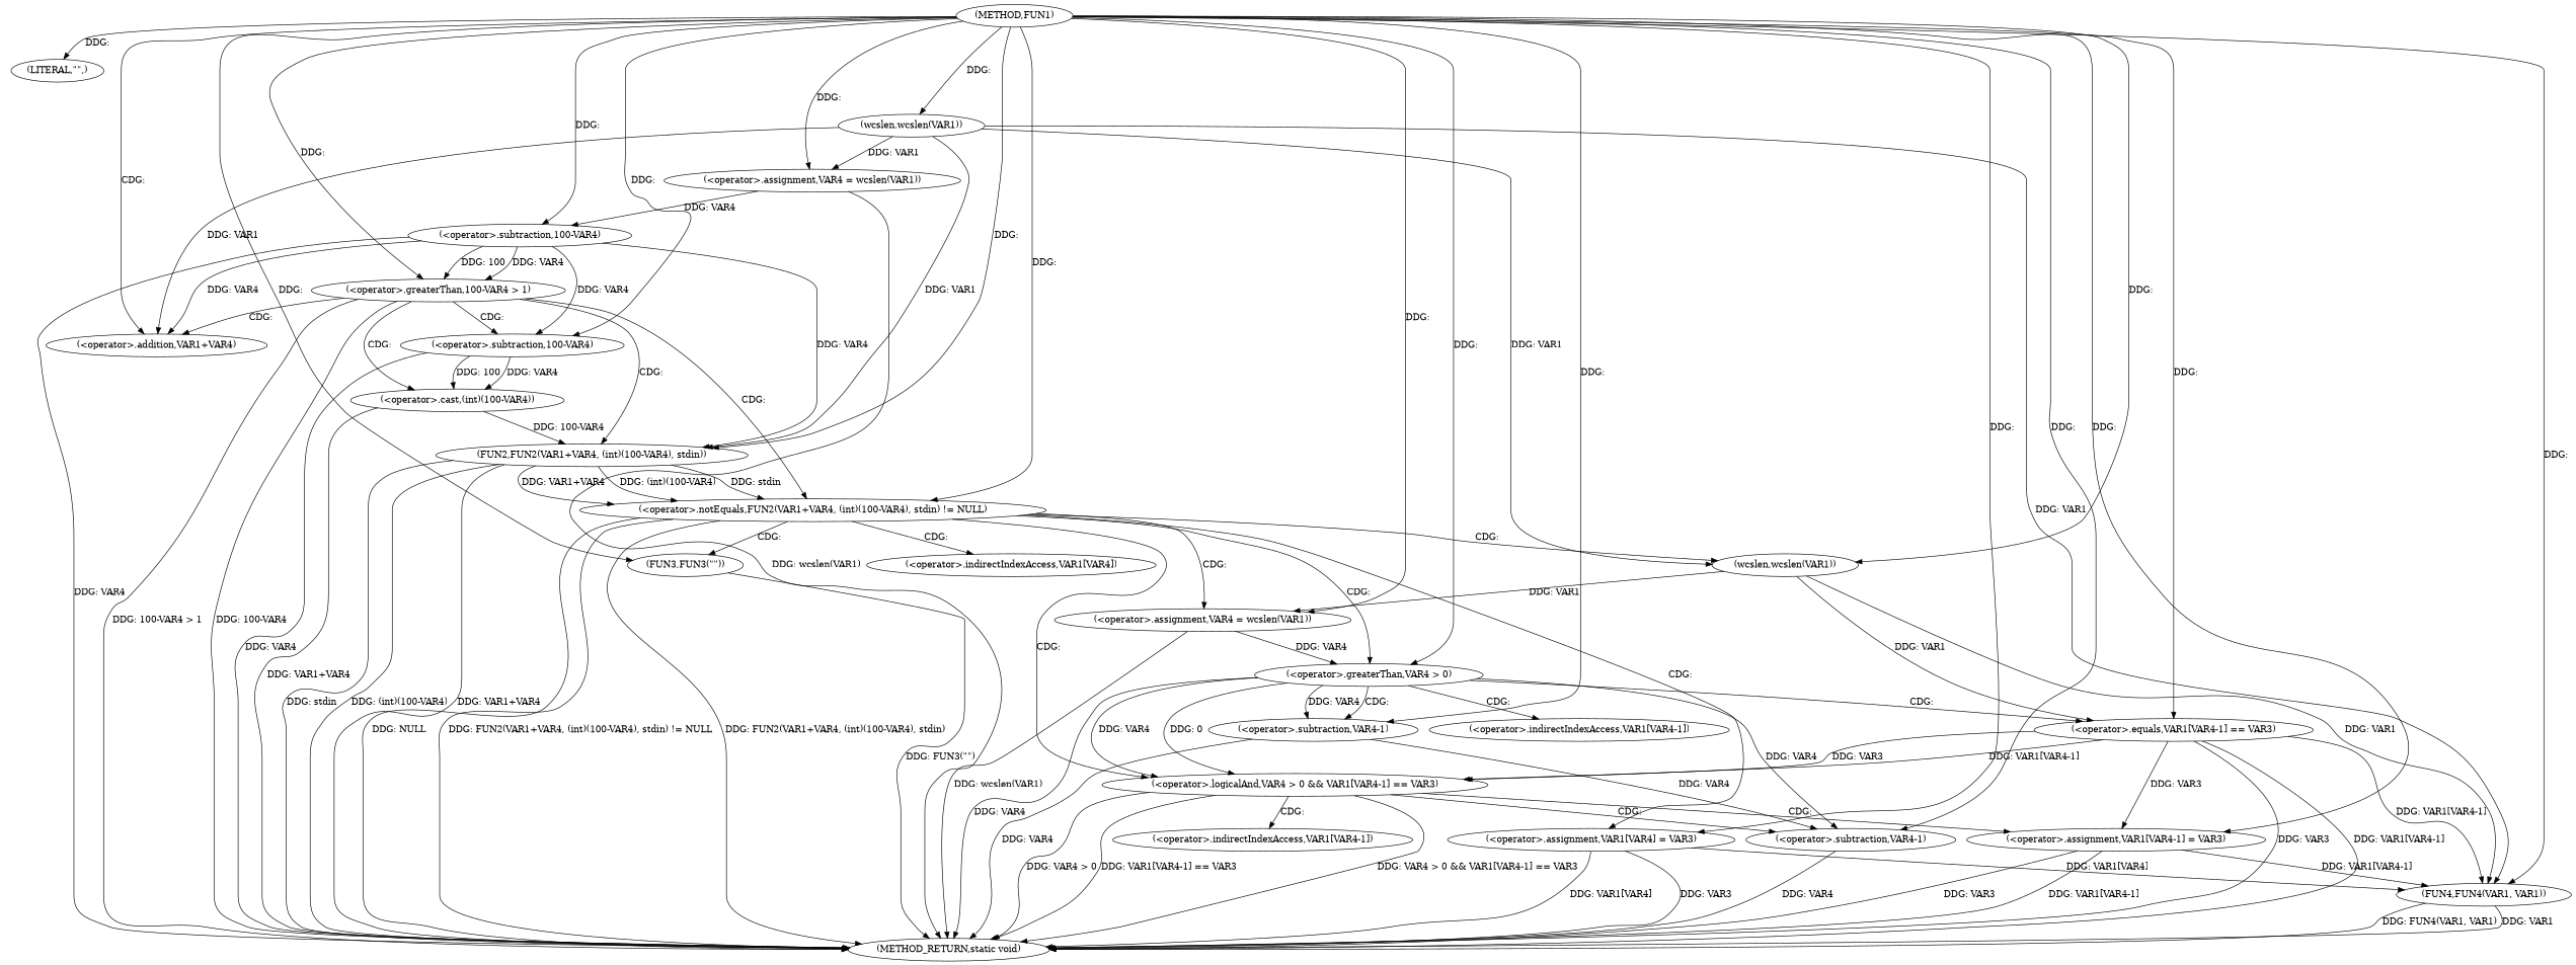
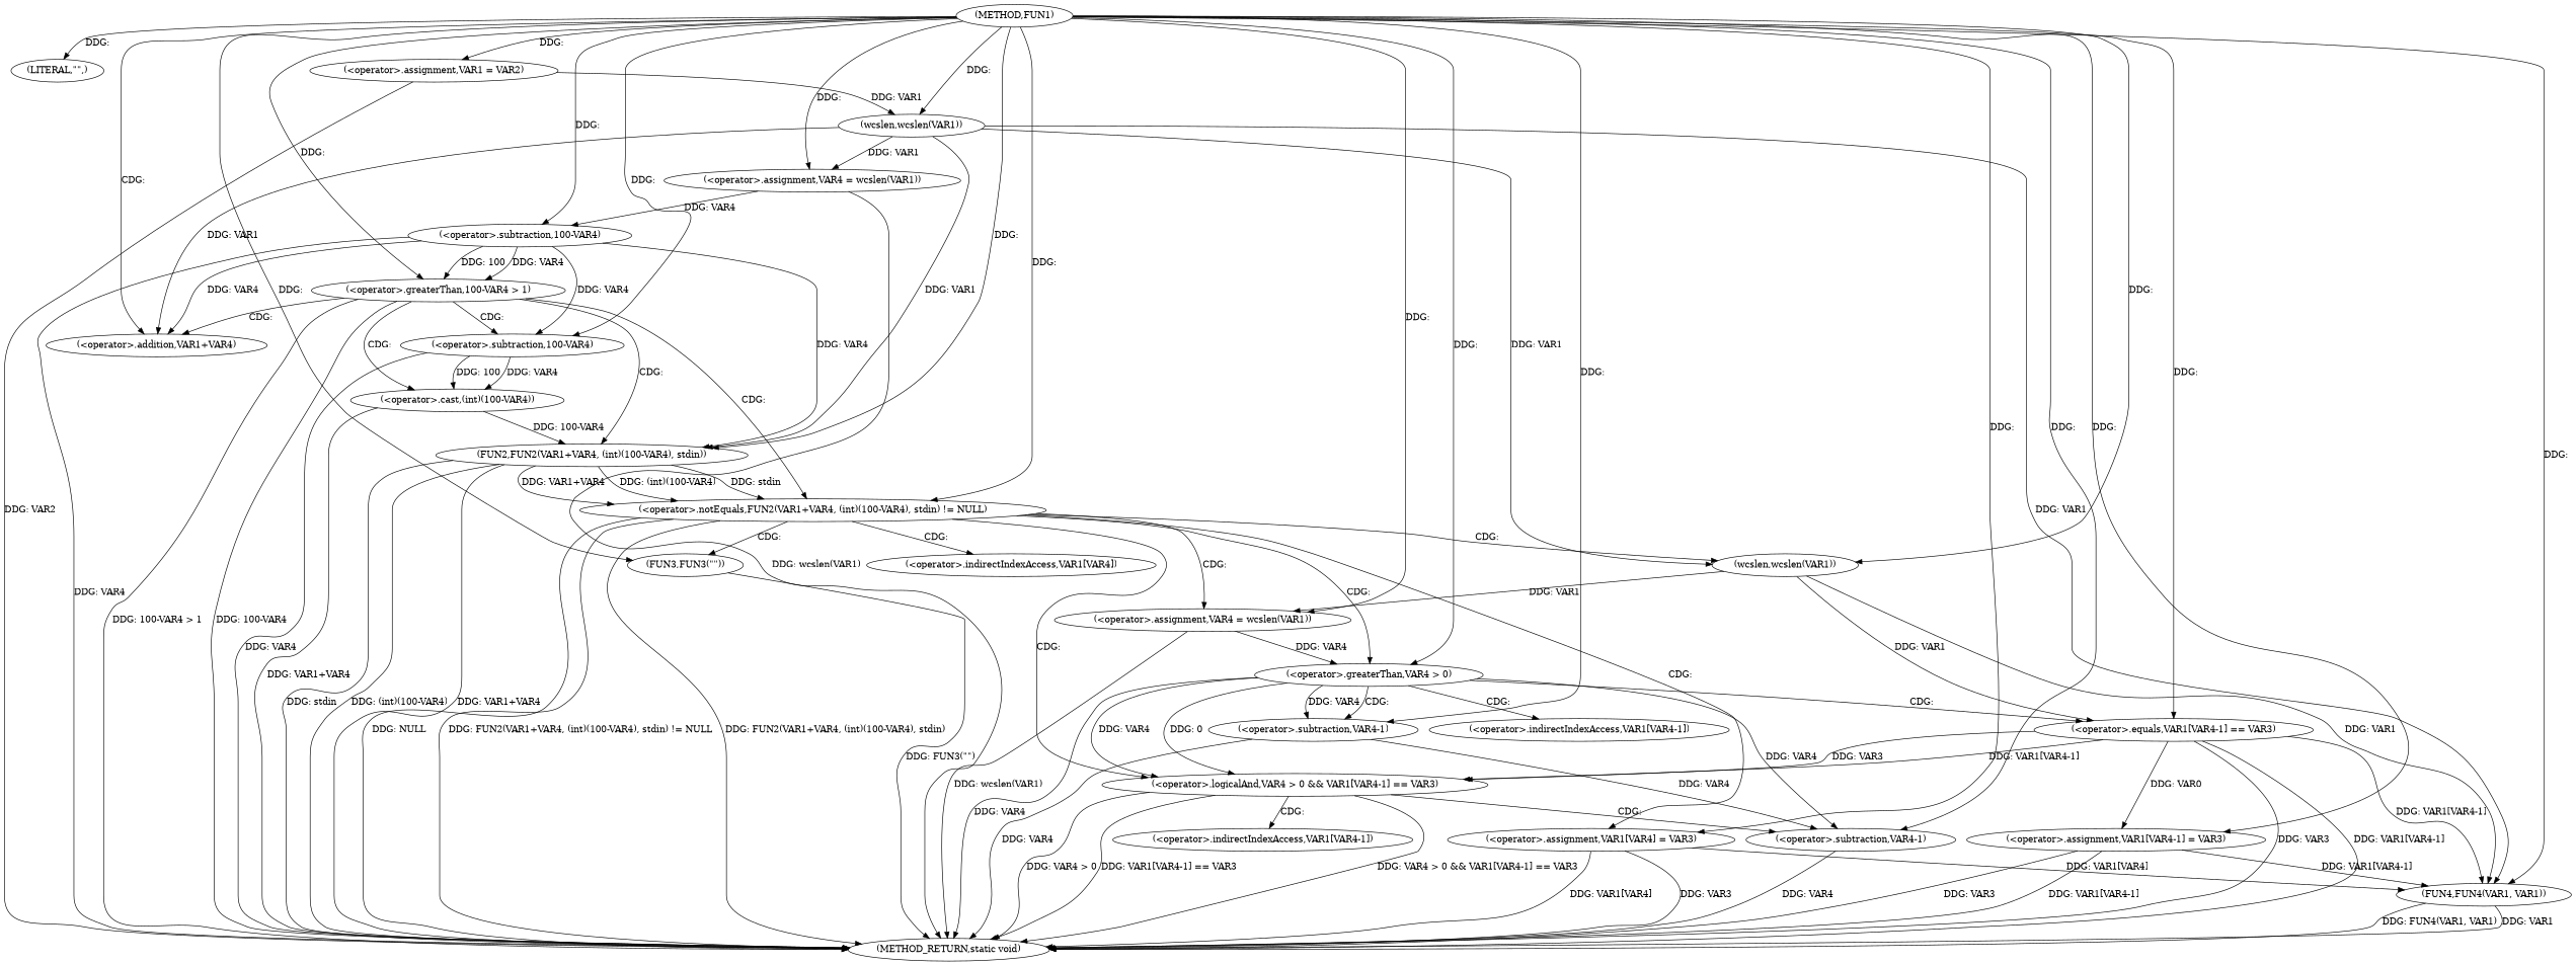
  digraph {
    n1 [label="(METHOD,FUN1)"]
    n2 [label="(LITERAL,\"\",)"]
+   n3 [label="(<operator>.assignment,VAR1 = VAR2)"]
    n4 [label="(<operator>.assignment,VAR4 = wcslen(VAR1))"]
    n5 [label="(wcslen,wcslen(VAR1))"]
    n6 [label="(<operator>.greaterThan,100-VAR4 > 1)"]
    n7 [label="(<operator>.subtraction,100-VAR4)"]
    n8 [label="(<operator>.notEquals,FUN2(VAR1+VAR4, (int)(100-VAR4), stdin) != NULL)"]
    n9 [label="(FUN2,FUN2(VAR1+VAR4, (int)(100-VAR4), stdin))"]
    n10 [label="(<operator>.addition,VAR1+VAR4)"]
    n11 [label="(<operator>.subtraction,100-VAR4)"]
    n12 [label="(<operator>.assignment,VAR4 = wcslen(VAR1))"]
    n13 [label="(wcslen,wcslen(VAR1))"]
    n14 [label="(<operator>.greaterThan,VAR4 > 0)"]
    n15 [label="(<operator>.equals,VAR1[VAR4-1] == VAR3)"]
    n16 [label="(<operator>.subtraction,VAR4-1)"]
    n17 [label="(<operator>.assignment,VAR1[VAR4-1] = VAR3)"]
    n18 [label="(<operator>.subtraction,VAR4-1)"]
    n19 [label="(FUN3,FUN3(\"\"))"]
    n20 [label="(<operator>.assignment,VAR1[VAR4] = VAR3)"]
    n21 [label="(FUN4,FUN4(VAR1, VAR1))"]
    n22 [label="(METHOD_RETURN,static void)"]
    n23 [label="(<operator>.cast,(int)(100-VAR4))"]
    n24 [label="(<operator>.logicalAnd,VAR4 > 0 && VAR1[VAR4-1] == VAR3)"]
    n25 [label="(<operator>.indirectIndexAccess,VAR1[VAR4])"]
    n26 [label="(<operator>.indirectIndexAccess,VAR1[VAR4-1])"]
    n27 [label="(<operator>.indirectIndexAccess,VAR1[VAR4-1])"]
    n1 -> n2 [label="DDG: "]
+   n1 -> n3 [label="DDG: "]
    n1 -> n4 [label="DDG: "]
    n1 -> n5 [label="DDG: "]
    n1 -> n6 [label="DDG: "]
    n1 -> n7 [label="DDG: "]
    n1 -> n8 [label="DDG: "]
    n1 -> n9 [label="DDG: "]
    n1 -> n10 [label="CDG: "]
    n1 -> n11 [label="DDG: "]
    n1 -> n12 [label="DDG: "]
    n1 -> n13 [label="DDG: "]
    n1 -> n14 [label="DDG: "]
    n1 -> n15 [label="DDG: "]
    n1 -> n16 [label="DDG: "]
    n1 -> n17 [label="DDG: "]
    n1 -> n18 [label="DDG: "]
    n1 -> n19 [label="DDG: "]
    n1 -> n20 [label="DDG: "]
    n1 -> n21 [label="DDG: "]
+   n3 -> n5 [label="DDG: VAR1"]
+   n3 -> n22 [label="DDG: VAR2"]
    n4 -> n7 [label="DDG: VAR4"]
    n4 -> n22 [label="DDG: wcslen(VAR1)"]
    n5 -> n4 [label="DDG: VAR1"]
    n5 -> n9 [label="DDG: VAR1"]
    n5 -> n10 [label="DDG: VAR1"]
    n5 -> n13 [label="DDG: VAR1"]
    n5 -> n21 [label="DDG: VAR1"]
    n6 -> n8 [label="CDG: "]
    n6 -> n9 [label="CDG: "]
    n6 -> n10 [label="CDG: "]
    n6 -> n11 [label="CDG: "]
    n6 -> n22 [label="DDG: 100-VAR4 > 1"]
    n6 -> n22 [label="DDG: 100-VAR4"]
    n6 -> n23 [label="CDG: "]
    n7 -> n6 [label="DDG: 100"]
    n7 -> n6 [label="DDG: VAR4"]
    n7 -> n9 [label="DDG: VAR4"]
    n7 -> n10 [label="DDG: VAR4"]
    n7 -> n11 [label="DDG: VAR4"]
    n7 -> n22 [label="DDG: VAR4"]
    n8 -> n12 [label="CDG: "]
    n8 -> n13 [label="CDG: "]
    n8 -> n14 [label="CDG: "]
    n8 -> n19 [label="CDG: "]
    n8 -> n20 [label="CDG: "]
    n8 -> n22 [label="DDG: NULL"]
    n8 -> n22 [label="DDG: FUN2(VAR1+VAR4, (int)(100-VAR4), stdin) != NULL"]
    n8 -> n22 [label="DDG: FUN2(VAR1+VAR4, (int)(100-VAR4), stdin)"]
    n8 -> n24 [label="CDG: "]
    n8 -> n25 [label="CDG: "]
    n9 -> n8 [label="DDG: VAR1+VAR4"]
    n9 -> n8 [label="DDG: (int)(100-VAR4)"]
    n9 -> n8 [label="DDG: stdin"]
    n9 -> n22 [label="DDG: stdin"]
    n9 -> n22 [label="DDG: (int)(100-VAR4)"]
    n9 -> n22 [label="DDG: VAR1+VAR4"]
    n11 -> n22 [label="DDG: VAR4"]
    n11 -> n23 [label="DDG: 100"]
    n11 -> n23 [label="DDG: VAR4"]
    n12 -> n14 [label="DDG: VAR4"]
    n12 -> n22 [label="DDG: wcslen(VAR1)"]
    n13 -> n12 [label="DDG: VAR1"]
    n13 -> n15 [label="DDG: VAR1"]
    n13 -> n21 [label="DDG: VAR1"]
    n14 -> n15 [label="CDG: "]
    n14 -> n16 [label="DDG: VAR4"]
    n14 -> n16 [label="CDG: "]
    n14 -> n18 [label="DDG: VAR4"]
    n14 -> n22 [label="DDG: VAR4"]
    n14 -> n24 [label="DDG: VAR4"]
    n14 -> n24 [label="DDG: 0"]
    n14 -> n26 [label="CDG: "]
-   n15 -> n17 [label="DDG: VAR3"]
+   n15 -> n17 [label="DDG: VAR0"]
    n15 -> n21 [label="DDG: VAR1[VAR4-1]"]
    n15 -> n22 [label="DDG: VAR3"]
    n15 -> n22 [label="DDG: VAR1[VAR4-1]"]
    n15 -> n24 [label="DDG: VAR1[VAR4-1]"]
    n15 -> n24 [label="DDG: VAR3"]
    n16 -> n18 [label="DDG: VAR4"]
    n16 -> n22 [label="DDG: VAR4"]
    n17 -> n21 [label="DDG: VAR1[VAR4-1]"]
    n17 -> n22 [label="DDG: VAR3"]
    n17 -> n22 [label="DDG: VAR1[VAR4-1]"]
    n18 -> n22 [label="DDG: VAR4"]
    n19 -> n22 [label="DDG: FUN3(\"\")"]
    n20 -> n21 [label="DDG: VAR1[VAR4]"]
    n20 -> n22 [label="DDG: VAR3"]
    n20 -> n22 [label="DDG: VAR1[VAR4]"]
    n21 -> n22 [label="DDG: VAR1"]
    n21 -> n22 [label="DDG: FUN4(VAR1, VAR1)"]
    n23 -> n9 [label="DDG: 100-VAR4"]
    n23 -> n22 [label="DDG: VAR1+VAR4"]
-   n24 -> n17 [label="CDG: "]
    n24 -> n18 [label="CDG: "]
    n24 -> n22 [label="DDG: VAR4 > 0 && VAR1[VAR4-1] == VAR3"]
    n24 -> n22 [label="DDG: VAR4 > 0"]
    n24 -> n22 [label="DDG: VAR1[VAR4-1] == VAR3"]
    n24 -> n27 [label="CDG: "]
  }
